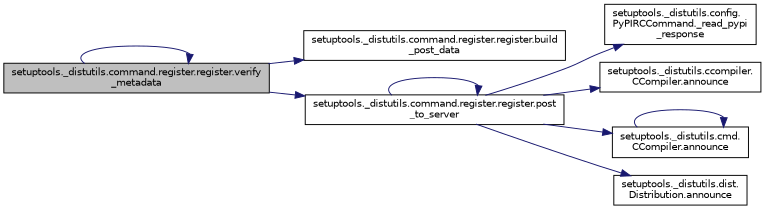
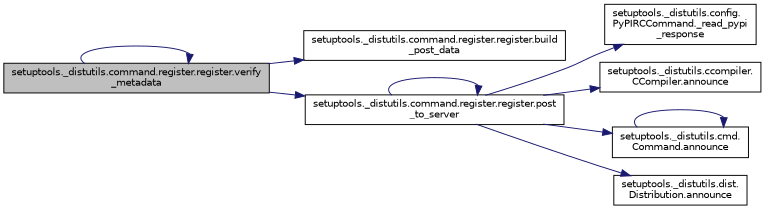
  digraph {
    rankdir=LR
    node [color=black fillcolor=white fontname=Helvetica fontsize=10 shape=record style=filled]
    edge [color=midnightblue fontname=Helvetica fontsize=10 labelfontname=Helvetica labelfontsize=10 style=solid]
    n1 [fillcolor=grey75 fontcolor=black height=0.2 label="setuptools._distutils.command.register.register.verify\l_metadata" width=0.4]
    n2 [height=0.2 label="setuptools._distutils.command.register.register.build\l_post_data" width=0.4]
    n3 [height=0.2 label="setuptools._distutils.command.register.register.post\l_to_server" width=0.4]
    n4 [height=0.2 label="setuptools._distutils.config.\lPyPIRCCommand._read_pypi\l_response" width=0.4]
    n5 [height=0.2 label="setuptools._distutils.ccompiler.\lCCompiler.announce" width=0.4]
-   n6 [height=0.2 label="setuptools._distutils.cmd.\lCCompiler.announce" width=0.4]
+   n6 [height=0.2 label="setuptools._distutils.cmd.\lCommand.announce" width=0.4]
    n7 [height=0.2 label="setuptools._distutils.dist.\lDistribution.announce" width=0.4]
    n1 -> n1
    n1 -> n2
    n1 -> n3
    n3 -> n3
    n3 -> n4
    n3 -> n5
    n3 -> n6
    n3 -> n7
    n6 -> n6
  }
